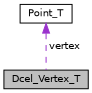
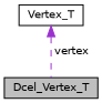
  digraph {
    node [color=black fontname=Helvetica fontsize=10 shape=record style=filled]
    n1 [fillcolor=grey75 fontcolor=black height=0.2 label=Dcel_Vertex_T width=0.4]
-   n2 [fillcolor=white height=0.2 label=Point_T width=0.4]
+   n2 [fillcolor=white height=0.2 label=Vertex_T width=0.4]
    n2 -> n1 [color=darkorchid3 dir=back fontname=Helvetica fontsize=10 label=" vertex" labelfontname=Helvetica labelfontsize=10 style=dashed]
  }
